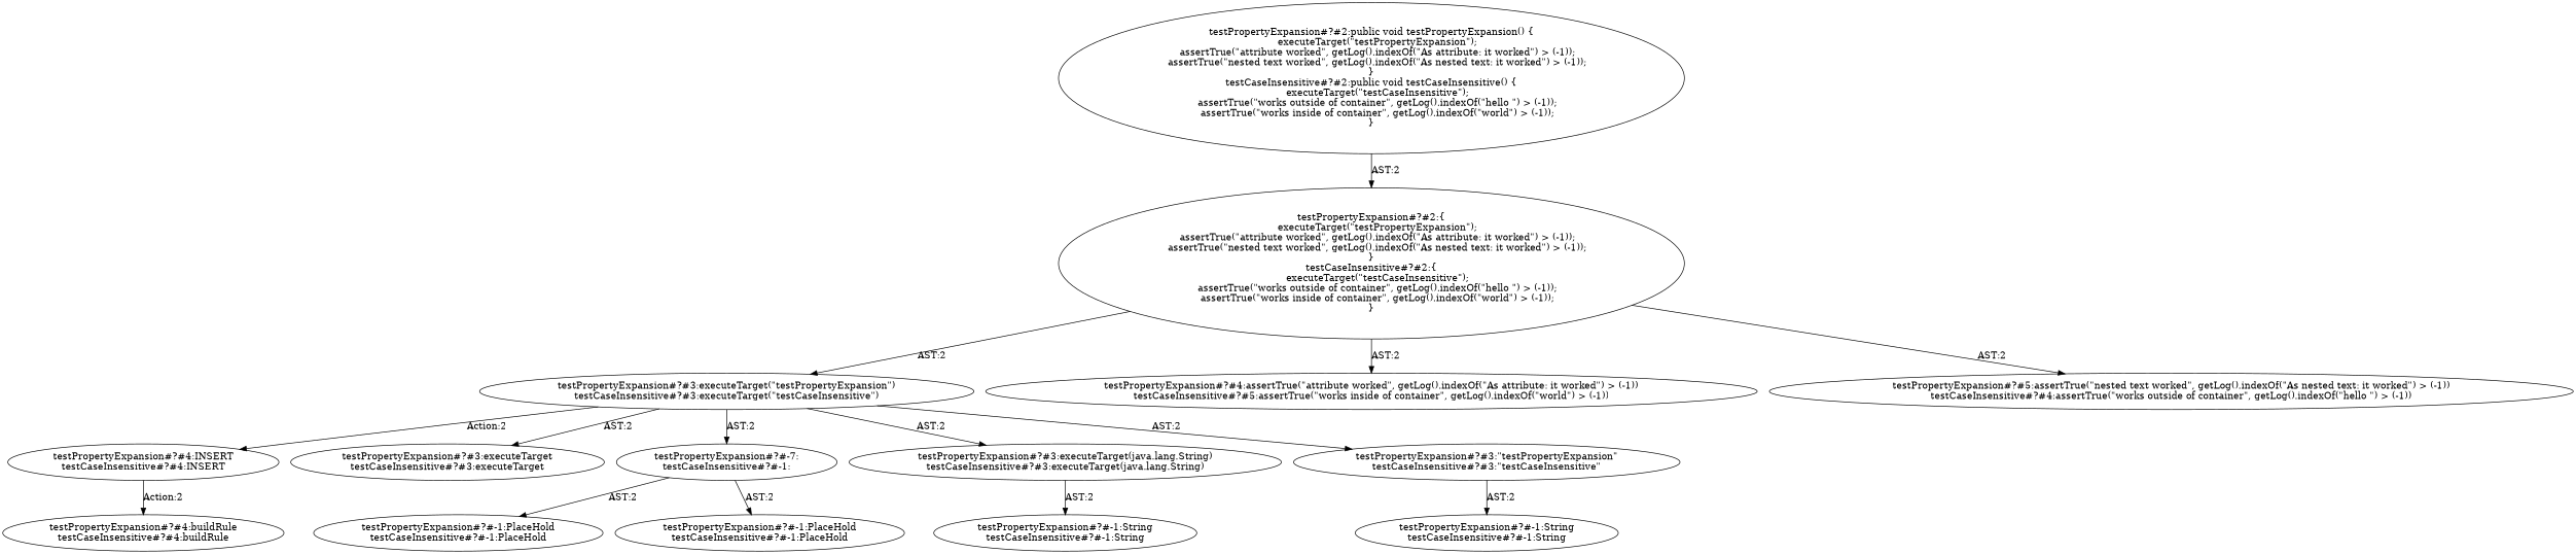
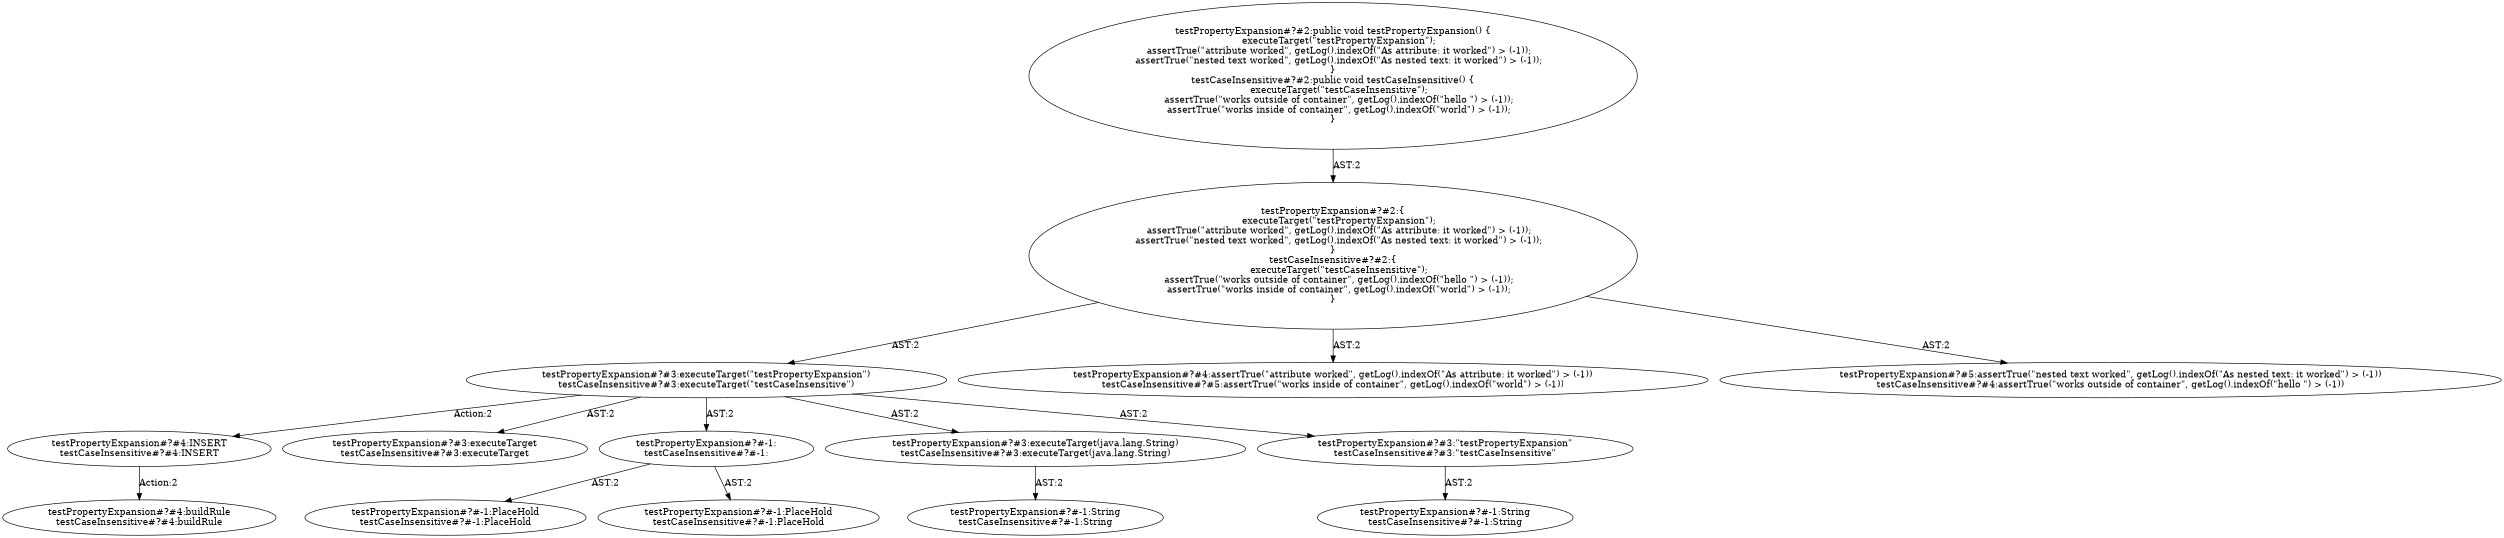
  digraph {
    node [shape=ellipse]
    n1 [label="testPropertyExpansion#?#4:INSERT\ntestCaseInsensitive#?#4:INSERT"]
    n2 [label="testPropertyExpansion#?#4:buildRule\ntestCaseInsensitive#?#4:buildRule"]
    n3 [label="testPropertyExpansion#?#3:executeTarget(\"testPropertyExpansion\")\ntestCaseInsensitive#?#3:executeTarget(\"testCaseInsensitive\")"]
    n4 [label="testPropertyExpansion#?#3:executeTarget\ntestCaseInsensitive#?#3:executeTarget"]
-   n5 [label="testPropertyExpansion#?#-7:\ntestCaseInsensitive#?#-1:"]
+   n5 [label="testPropertyExpansion#?#-1:\ntestCaseInsensitive#?#-1:"]
    n6 [label="testPropertyExpansion#?#3:executeTarget(java.lang.String)\ntestCaseInsensitive#?#3:executeTarget(java.lang.String)"]
    n7 [label="testPropertyExpansion#?#3:\"testPropertyExpansion\"\ntestCaseInsensitive#?#3:\"testCaseInsensitive\""]
    n8 [label="testPropertyExpansion#?#2:\{\n    executeTarget(\"testPropertyExpansion\");\n    assertTrue(\"attribute worked\", getLog().indexOf(\"As attribute: it worked\") > (-1));\n    assertTrue(\"nested text worked\", getLog().indexOf(\"As nested text: it worked\") > (-1));\n\}\ntestCaseInsensitive#?#2:\{\n    executeTarget(\"testCaseInsensitive\");\n    assertTrue(\"works outside of container\", getLog().indexOf(\"hello \") > (-1));\n    assertTrue(\"works inside of container\", getLog().indexOf(\"world\") > (-1));\n\}"]
    n9 [label="testPropertyExpansion#?#4:assertTrue(\"attribute worked\", getLog().indexOf(\"As attribute: it worked\") > (-1))\ntestCaseInsensitive#?#5:assertTrue(\"works inside of container\", getLog().indexOf(\"world\") > (-1))"]
    n10 [label="testPropertyExpansion#?#5:assertTrue(\"nested text worked\", getLog().indexOf(\"As nested text: it worked\") > (-1))\ntestCaseInsensitive#?#4:assertTrue(\"works outside of container\", getLog().indexOf(\"hello \") > (-1))"]
    n11 [label="testPropertyExpansion#?#2:public void testPropertyExpansion() \{\n    executeTarget(\"testPropertyExpansion\");\n    assertTrue(\"attribute worked\", getLog().indexOf(\"As attribute: it worked\") > (-1));\n    assertTrue(\"nested text worked\", getLog().indexOf(\"As nested text: it worked\") > (-1));\n\}\ntestCaseInsensitive#?#2:public void testCaseInsensitive() \{\n    executeTarget(\"testCaseInsensitive\");\n    assertTrue(\"works outside of container\", getLog().indexOf(\"hello \") > (-1));\n    assertTrue(\"works inside of container\", getLog().indexOf(\"world\") > (-1));\n\}"]
    n12 [label="testPropertyExpansion#?#-1:PlaceHold\ntestCaseInsensitive#?#-1:PlaceHold"]
    n13 [label="testPropertyExpansion#?#-1:PlaceHold\ntestCaseInsensitive#?#-1:PlaceHold"]
    n14 [label="testPropertyExpansion#?#-1:String\ntestCaseInsensitive#?#-1:String"]
    n15 [label="testPropertyExpansion#?#-1:String\ntestCaseInsensitive#?#-1:String"]
    n1 -> n2 [label="Action:2"]
    n3 -> n1 [label="Action:2"]
    n3 -> n4 [label="AST:2"]
    n3 -> n5 [label="AST:2"]
    n3 -> n6 [label="AST:2"]
    n3 -> n7 [label="AST:2"]
    n5 -> n12 [label="AST:2"]
    n5 -> n13 [label="AST:2"]
    n6 -> n14 [label="AST:2"]
    n7 -> n15 [label="AST:2"]
    n8 -> n3 [label="AST:2"]
    n8 -> n9 [label="AST:2"]
    n8 -> n10 [label="AST:2"]
    n11 -> n8 [label="AST:2"]
  }
